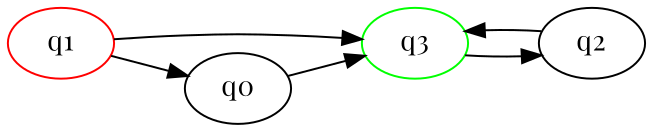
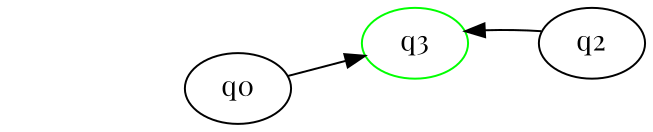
  digraph {
    fontname="Playfair Display"
    rankdir=LR
    node [fontname="Playfair Display"]
    edge [fontname="Playfair Display"]
    q3 [color=green initial=1]
    q2
-   q1 [color=red final=1]
    q0
-   q3 -> q2
    q2 -> q3
-   q1 -> q3
-   q1 -> q0
    q0 -> q3
  }
